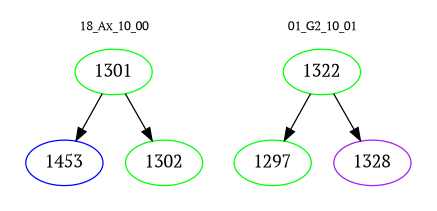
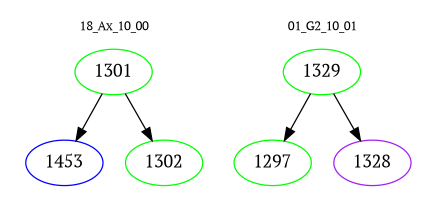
  digraph {
    fontname="PT Serif"
    node [color=green fontname="PT Serif"]
    edge [color=black fontname="PT Serif"]
    n1 [label=1301]
    n2 [color=blue label=1453]
    n3 [label=1302]
-   n4 [label=1322]
+   n4 [label=1329]
    n5 [label=1297]
    n6 [color=purple label=1328]
    subgraph cluster_1 {
      color=white
      fontsize=10
      label="18_Ax_10_00"
      n1
      n2
      n3
    }
    subgraph cluster_2 {
      color=white
      fontsize=10
      label="01_G2_10_01"
      n4
      n5
      n6
    }
    n1 -> n2
    n1 -> n3
    n4 -> n5
    n4 -> n6
  }
